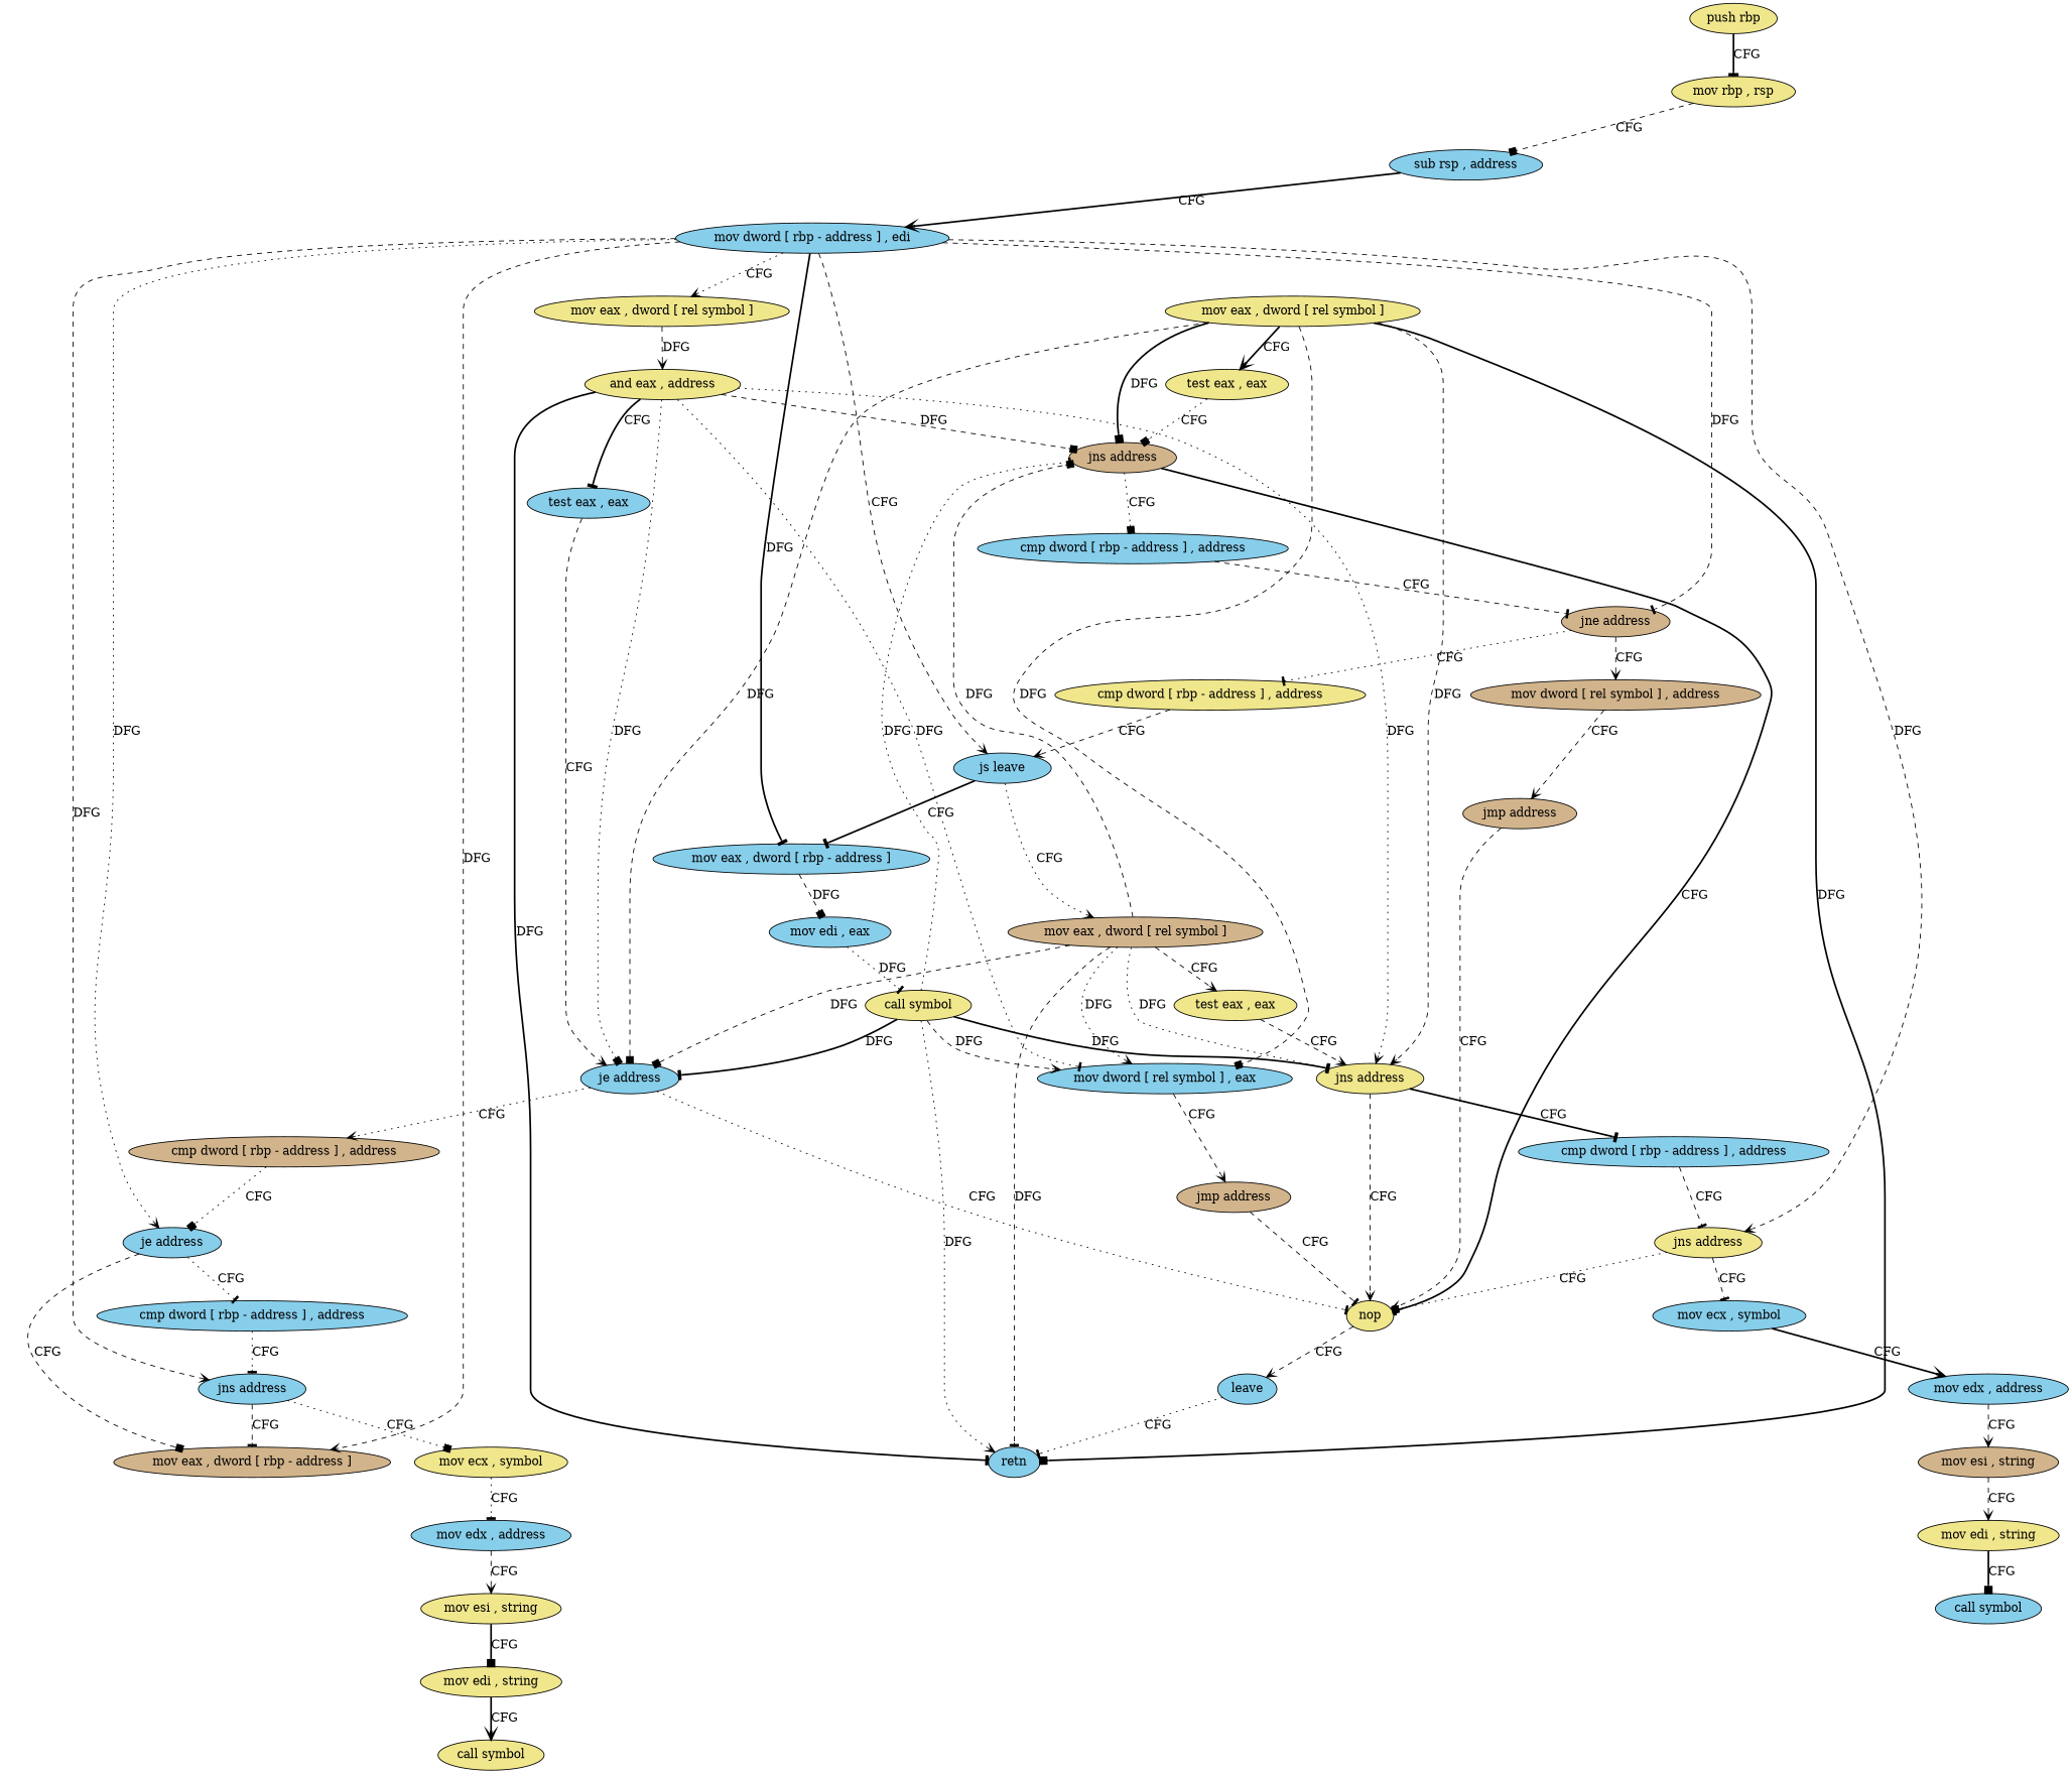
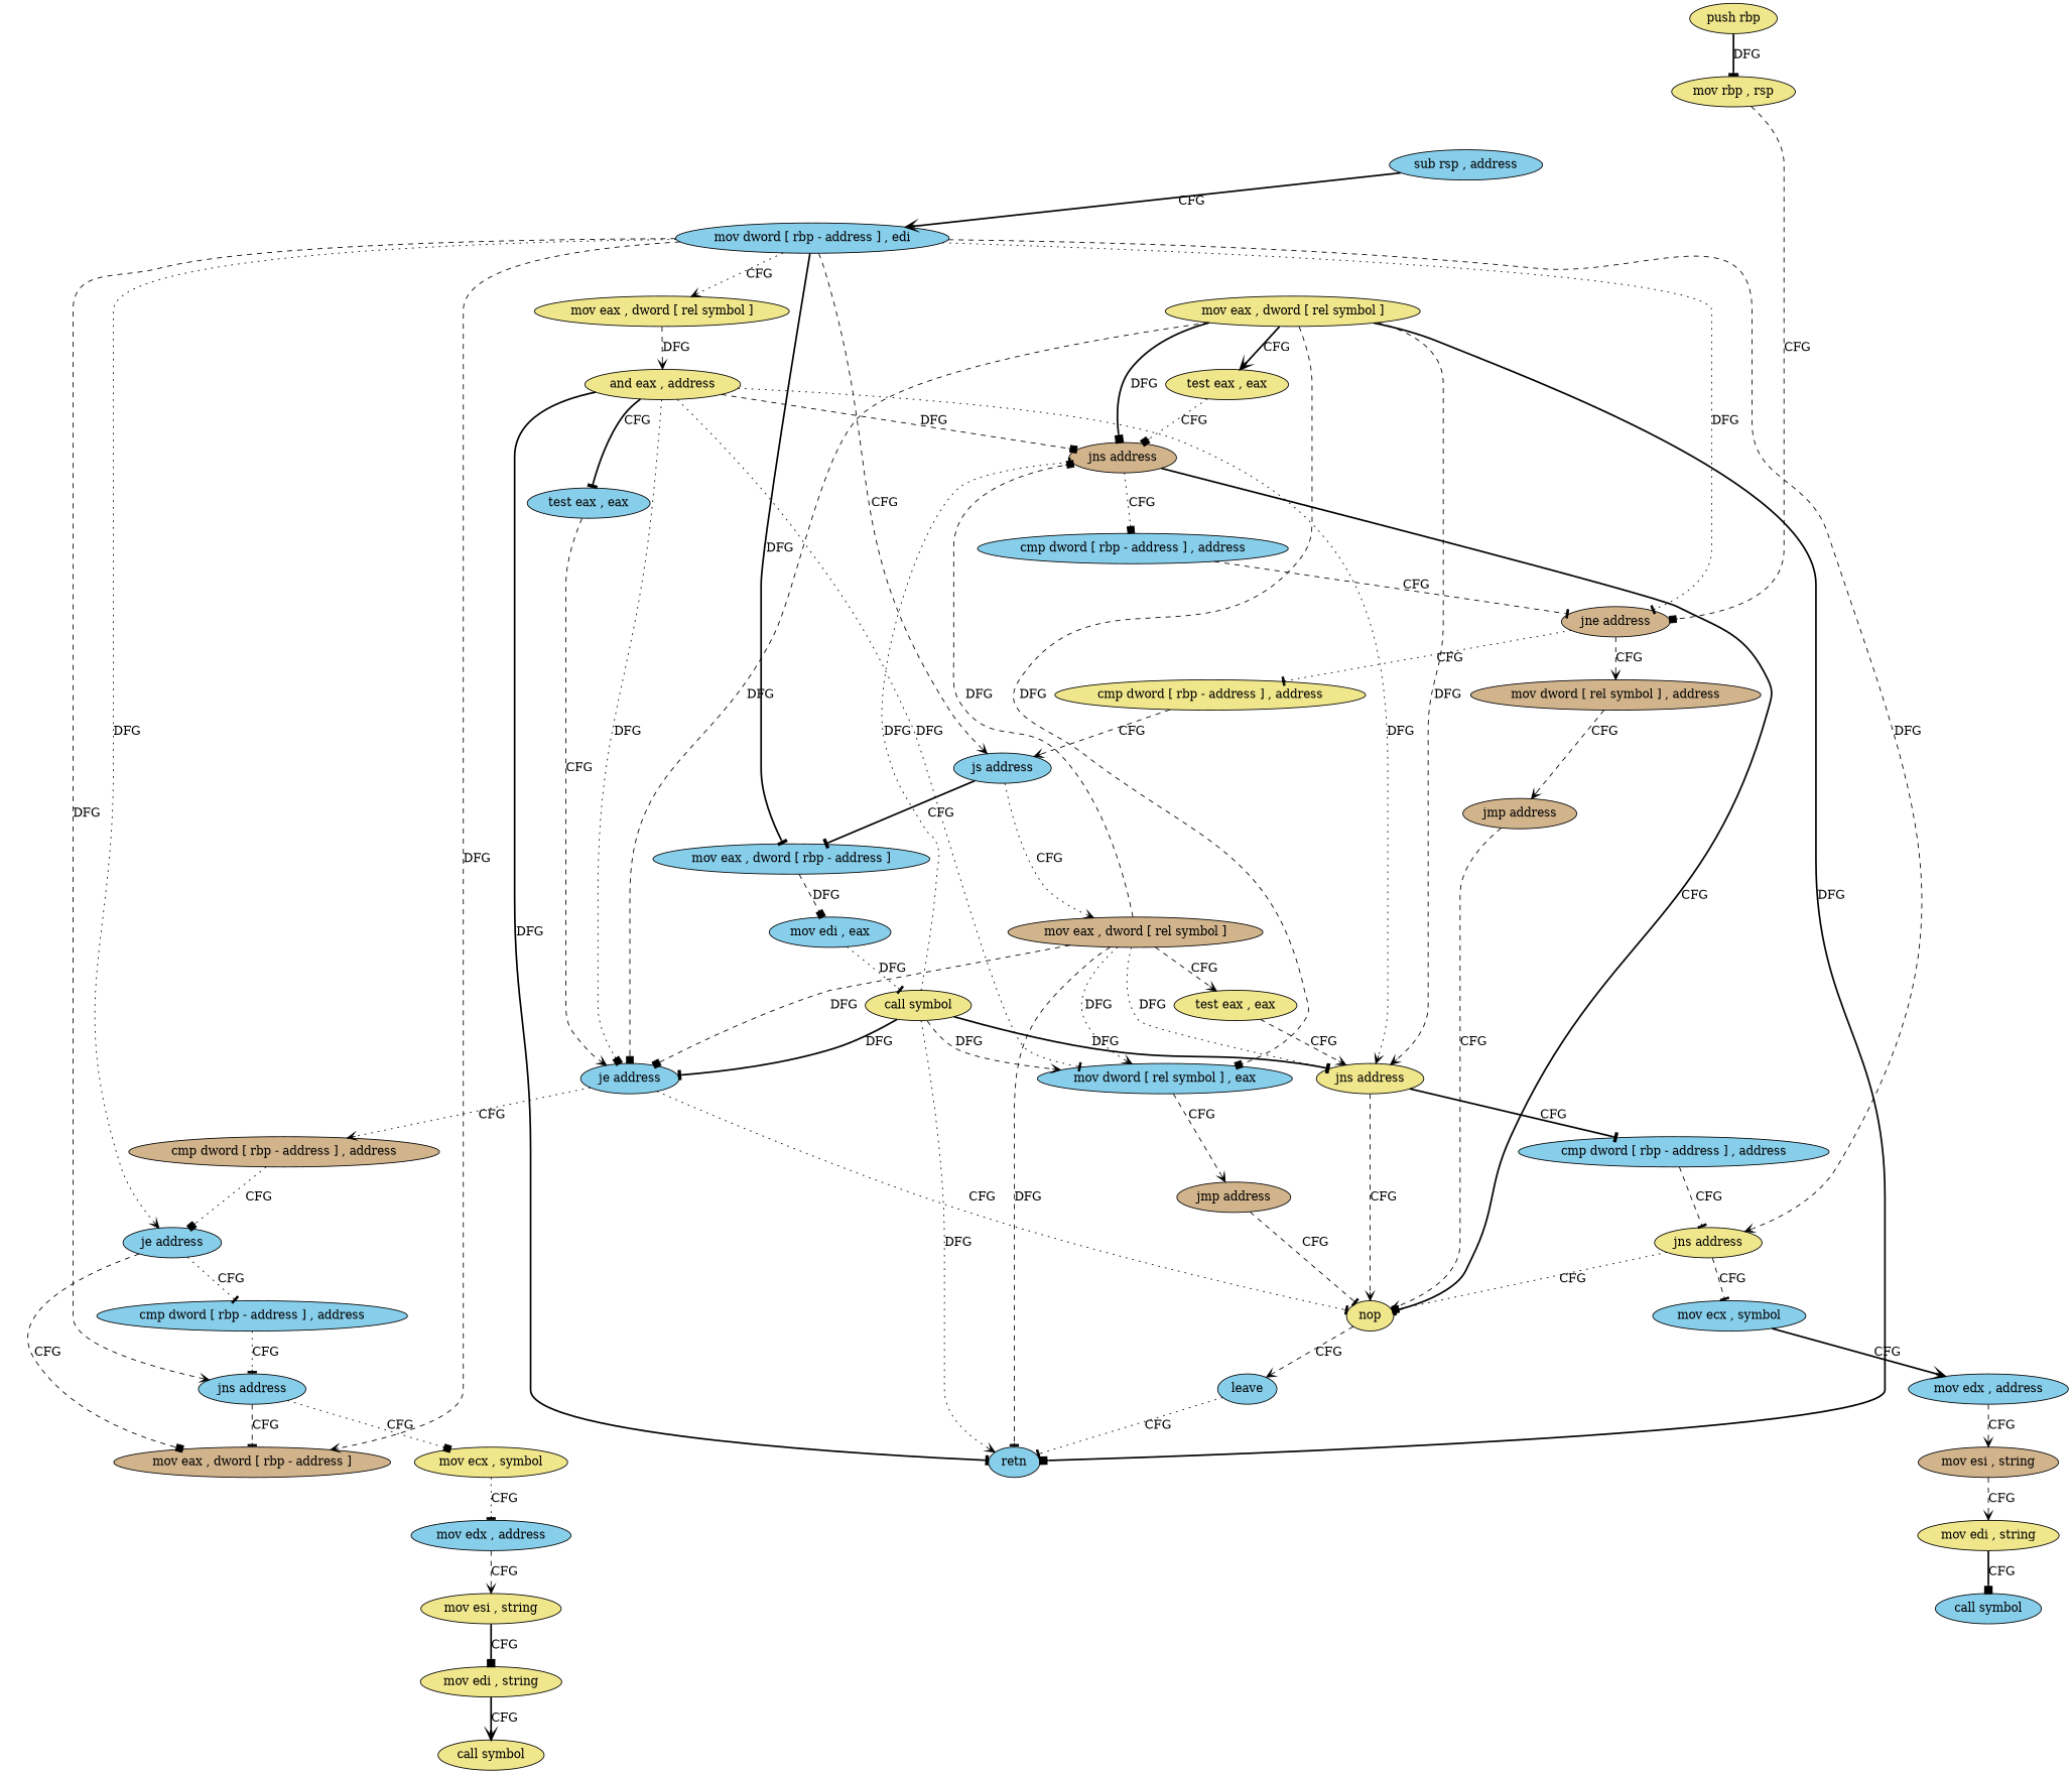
  digraph {
    node [fillcolor=skyblue style=filled]
    edge [arrowhead=vee style=dashed]
    n1 [fillcolor=khaki label="push rbp"]
    n2 [fillcolor=khaki label="mov rbp , rsp"]
    n3 [label="sub rsp , address"]
    n4 [label="mov dword [ rbp - address ] , edi"]
    n5 [fillcolor=khaki label="mov eax , dword [ rel symbol ]"]
    n6 [label="je address"]
    n7 [fillcolor=tan label="mov eax , dword [ rbp - address ]"]
    n8 [label="jns address"]
    n9 [fillcolor=tan label="jne address"]
-   n10 [label="js leave"]
+   n10 [label="js address"]
    n11 [label="mov eax , dword [ rbp - address ]"]
    n12 [fillcolor=khaki label="jns address"]
    n13 [fillcolor=khaki label="and eax , address"]
    n14 [label="cmp dword [ rbp - address ] , address"]
    n15 [fillcolor=khaki label="mov ecx , symbol"]
    n16 [fillcolor=khaki label="cmp dword [ rbp - address ] , address"]
    n17 [fillcolor=tan label="mov dword [ rel symbol ] , address"]
    n18 [fillcolor=tan label="mov eax , dword [ rel symbol ]"]
    n19 [label="mov edi , eax"]
    n20 [fillcolor=khaki label=nop]
    n21 [label="mov ecx , symbol"]
    n22 [label="test eax , eax"]
    n23 [label="je address"]
    n24 [label=retn]
    n25 [fillcolor=tan label="jns address"]
    n26 [fillcolor=khaki label="jns address"]
    n27 [label="mov dword [ rel symbol ] , eax"]
    n28 [fillcolor=tan label="cmp dword [ rbp - address ] , address"]
    n29 [label="cmp dword [ rbp - address ] , address"]
    n30 [label="cmp dword [ rbp - address ] , address"]
    n31 [fillcolor=tan label="jmp address"]
    n32 [label=leave]
    n33 [fillcolor=khaki label="mov eax , dword [ rel symbol ]"]
    n34 [fillcolor=khaki label="test eax , eax"]
    n35 [label="mov edx , address"]
    n36 [fillcolor=khaki label="mov esi , string"]
    n37 [fillcolor=tan label="jmp address"]
    n38 [fillcolor=khaki label="mov edi , string"]
    n39 [fillcolor=khaki label="call symbol"]
    n40 [fillcolor=khaki label="test eax , eax"]
    n41 [fillcolor=khaki label="call symbol"]
    n42 [label="mov edx , address"]
    n43 [fillcolor=tan label="mov esi , string"]
    n44 [fillcolor=khaki label="mov edi , string"]
    n45 [label="call symbol"]
-   n1 -> n2 [arrowhead=tee label=CFG style=bold]
-   n2 -> n3 [arrowhead=box label=CFG]
+   n1 -> n2 [arrowhead=tee label=DFG style=bold]
+   n2 -> n9 [arrowhead=box label=CFG]
    n3 -> n4 [label=CFG style=bold]
    n4 -> n5 [label=CFG style=dotted]
    n4 -> n6 [label=DFG style=dotted]
    n4 -> n7 [label=DFG]
    n4 -> n8 [label=DFG]
-   n4 -> n9 [arrowhead=tee label=DFG]
+   n4 -> n9 [arrowhead=tee label=DFG style=dotted]
    n4 -> n10 [label=CFG]
    n4 -> n11 [arrowhead=tee label=DFG style=bold]
    n4 -> n12 [label=DFG]
    n5 -> n13 [label=DFG]
    n6 -> n7 [arrowhead=box label=CFG]
    n6 -> n14 [arrowhead=tee label=CFG style=dotted]
    n8 -> n7 [arrowhead=tee label=CFG]
    n8 -> n15 [arrowhead=box label=CFG style=dotted]
    n9 -> n16 [arrowhead=tee label=CFG style=dotted]
    n9 -> n17 [label=CFG]
    n10 -> n11 [arrowhead=tee label=CFG style=bold]
    n10 -> n18 [label=CFG style=dotted]
    n11 -> n19 [arrowhead=box label=DFG]
    n12 -> n20 [arrowhead=box label=CFG style=dotted]
    n12 -> n21 [arrowhead=tee label=CFG]
    n13 -> n22 [arrowhead=tee label=CFG style=bold]
    n13 -> n23 [arrowhead=box label=DFG style=dotted]
    n13 -> n24 [arrowhead=tee label=DFG style=bold]
    n13 -> n25 [arrowhead=box label=DFG]
    n13 -> n26 [label=DFG style=dotted]
    n13 -> n27 [arrowhead=tee label=DFG style=dotted]
    n14 -> n8 [arrowhead=tee label=CFG style=dotted]
    n15 -> n35 [arrowhead=tee label=CFG style=dotted]
    n16 -> n10 [label=CFG]
    n17 -> n37 [label=CFG]
    n18 -> n23 [arrowhead=box label=DFG]
    n18 -> n24 [arrowhead=tee label=DFG]
    n18 -> n25 [arrowhead=box label=DFG]
    n18 -> n26 [arrowhead=tee label=DFG style=dotted]
    n18 -> n27 [label=DFG style=dotted]
    n18 -> n40 [label=CFG]
    n19 -> n41 [arrowhead=tee label=DFG style=dotted]
    n20 -> n32 [label=CFG]
    n21 -> n42 [label=CFG style=bold]
    n22 -> n23 [label=CFG]
    n23 -> n20 [arrowhead=tee label=CFG style=dotted]
    n23 -> n28 [label=CFG style=dotted]
    n25 -> n20 [arrowhead=tee label=CFG style=bold]
    n25 -> n29 [arrowhead=box label=CFG style=dotted]
    n26 -> n20 [label=CFG]
    n26 -> n30 [arrowhead=tee label=CFG style=bold]
    n27 -> n31 [label=CFG]
    n28 -> n6 [arrowhead=box label=CFG style=dotted]
    n29 -> n9 [arrowhead=tee label=CFG]
    n30 -> n12 [arrowhead=tee label=CFG]
    n31 -> n20 [arrowhead=tee label=CFG]
    n32 -> n24 [arrowhead=tee label=CFG style=dotted]
    n33 -> n23 [arrowhead=box label=DFG]
    n33 -> n24 [arrowhead=box label=DFG style=bold]
    n33 -> n25 [arrowhead=box label=DFG style=bold]
    n33 -> n26 [label=DFG]
    n33 -> n27 [arrowhead=box label=DFG]
    n33 -> n34 [label=CFG style=bold]
    n34 -> n25 [arrowhead=box label=CFG style=dotted]
    n35 -> n36 [label=CFG]
    n36 -> n38 [arrowhead=box label=CFG style=bold]
    n37 -> n20 [label=CFG]
    n38 -> n39 [label=CFG style=bold]
    n40 -> n26 [label=CFG]
    n41 -> n23 [arrowhead=tee label=DFG style=bold]
    n41 -> n24 [label=DFG style=dotted]
    n41 -> n25 [arrowhead=tee label=DFG style=dotted]
    n41 -> n26 [arrowhead=tee label=DFG style=bold]
    n41 -> n27 [label=DFG]
    n42 -> n43 [label=CFG]
    n43 -> n44 [label=CFG]
    n44 -> n45 [arrowhead=box label=CFG style=bold]
  }
